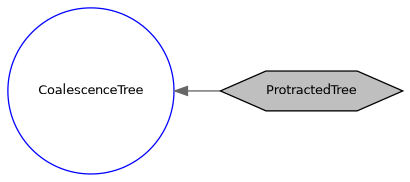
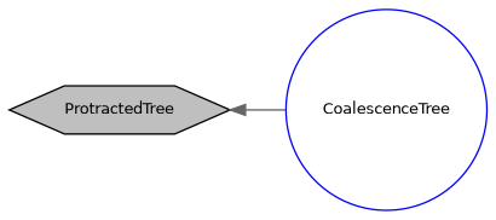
  digraph {
    rankdir=LR
    node [fontname=Helvetica fontsize=10 style=filled]
    n1 [color=black fillcolor=grey75 fontcolor=black height=0.2 label=ProtractedTree shape=hexagon width=0.4]
    n2 [color=blue fillcolor=white height=0.2 label=CoalescenceTree shape=circle width=0.4]
-   n2 -> n1 [color=gray40 dir=back fontname=Helvetica fontsize=10 labelfontname=Helvetica labelfontsize=10 style=solid]
+   n1 -> n2 [color=gray40 dir=back fontname=Helvetica fontsize=10 labelfontname=Helvetica labelfontsize=10 style=solid]
  }
